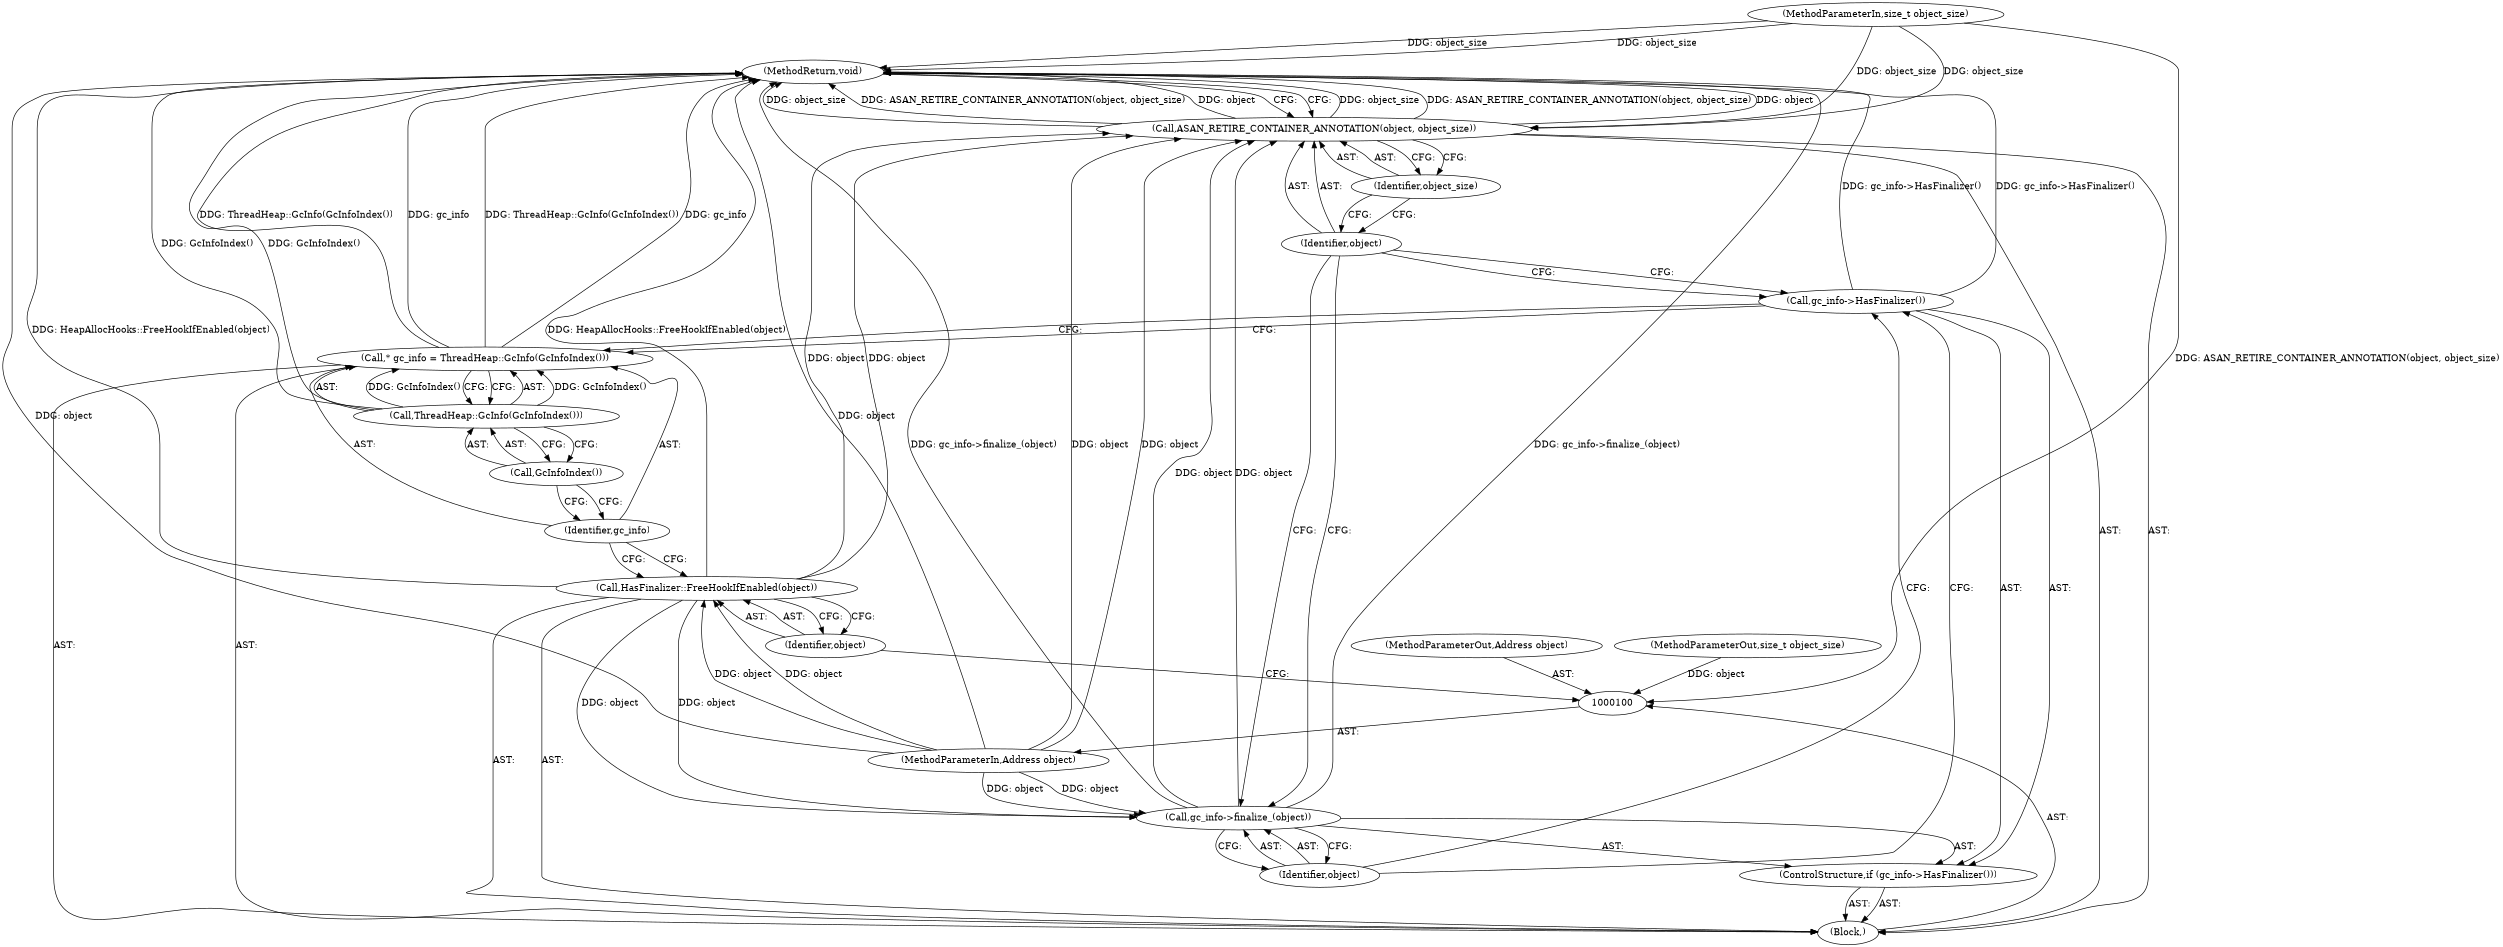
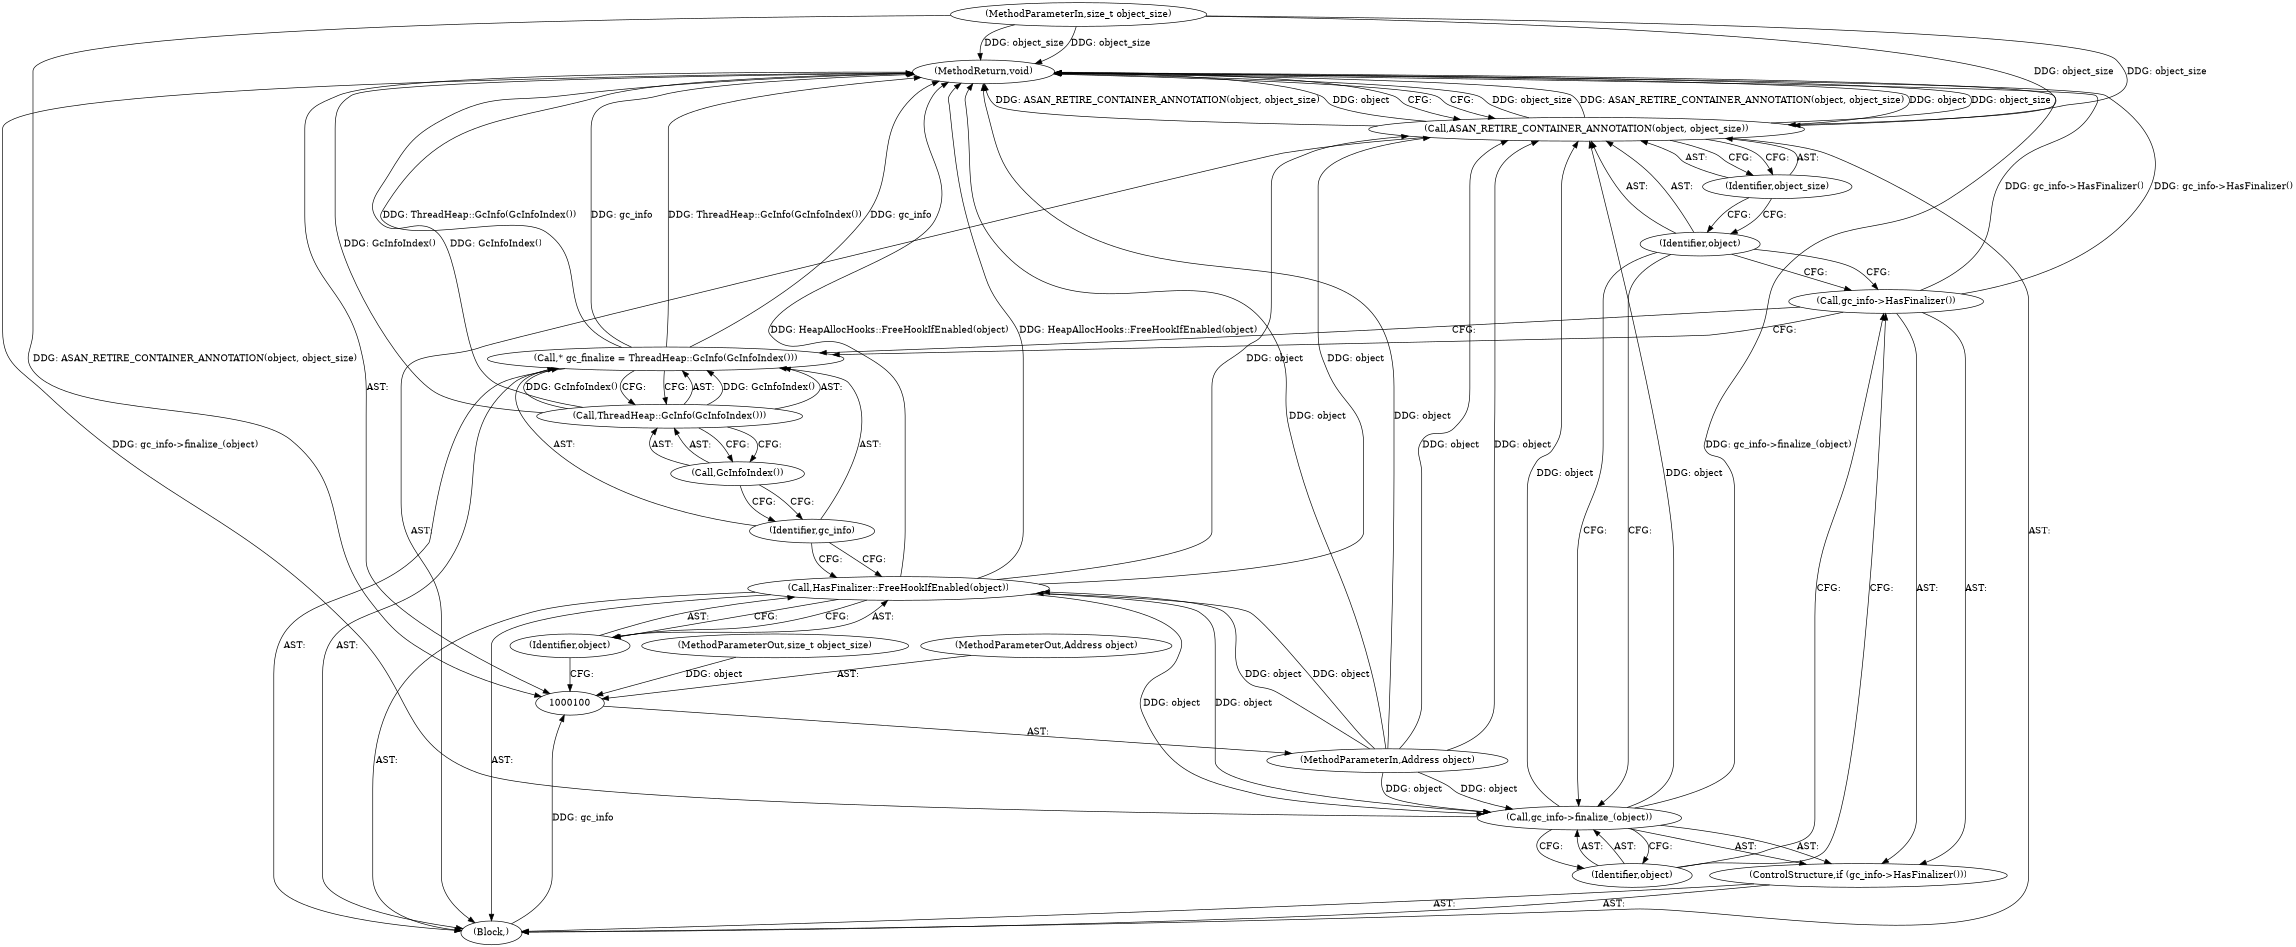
  digraph {
    n1 [label="(MethodReturn,void)"]
    n2 [label="(Call,ASAN_RETIRE_CONTAINER_ANNOTATION(object, object_size))"]
    1000100
    n4 [label="(Block,)"]
    n5 [label="(Identifier,object_size)"]
    n6 [label="(MethodParameterIn,Address object)"]
    n7 [label="(Call,HasFinalizer::FreeHookIfEnabled(object))"]
    n8 [label="(Call,gc_info->finalize_(object))"]
    n9 [label="(Identifier,object)"]
    n10 [label="(ControlStructure,if (gc_info->HasFinalizer()))"]
    n11 [label="(Identifier,object)"]
    n12 [label="(MethodParameterOut,Address object)"]
    n13 [label="(MethodParameterIn,size_t object_size)"]
    n14 [label="(MethodParameterOut,size_t object_size)"]
-   n15 [label="(Call,* gc_info = ThreadHeap::GcInfo(GcInfoIndex()))"]
+   n15 [label="(Call,* gc_finalize = ThreadHeap::GcInfo(GcInfoIndex()))"]
    n16 [label="(Call,ThreadHeap::GcInfo(GcInfoIndex()))"]
    n17 [label="(Call,GcInfoIndex())"]
    n18 [label="(Identifier,gc_info)"]
    n19 [label="(Call,gc_info->HasFinalizer())"]
    n20 [label="(Identifier,object)"]
    n1 -> n2 [label="CFG: "]
    n1 -> n2 [label="CFG: "]
+   n1 -> 1000100 [label="AST: "]
    n2 -> n1 [label="DDG: object_size"]
    n2 -> n1 [label="DDG: ASAN_RETIRE_CONTAINER_ANNOTATION(object, object_size)"]
    n2 -> n1 [label="DDG: object"]
    n2 -> n1 [label="DDG: object_size"]
    n2 -> n1 [label="DDG: ASAN_RETIRE_CONTAINER_ANNOTATION(object, object_size)"]
    n2 -> n1 [label="DDG: object"]
    n2 -> n4 [label="AST: "]
    n2 -> n4 [label="AST: "]
    n2 -> n5 [label="CFG: "]
    n2 -> n5 [label="CFG: "]
    1000100 -> n6 [label="AST: "]
-   n4 -> 1000100 [label="AST: "]
+   n4 -> 1000100 [label="DDG: gc_info"]
    n5 -> n2 [label="AST: "]
    n5 -> n2 [label="AST: "]
    n5 -> n20 [label="CFG: "]
    n5 -> n20 [label="CFG: "]
    n6 -> n1 [label="DDG: object"]
    n6 -> n1 [label="DDG: object"]
    n6 -> n2 [label="DDG: object"]
    n6 -> n2 [label="DDG: object"]
    n6 -> n7 [label="DDG: object"]
    n6 -> n7 [label="DDG: object"]
    n6 -> n8 [label="DDG: object"]
    n6 -> n8 [label="DDG: object"]
    n7 -> n1 [label="DDG: HeapAllocHooks::FreeHookIfEnabled(object)"]
    n7 -> n1 [label="DDG: HeapAllocHooks::FreeHookIfEnabled(object)"]
    n7 -> n2 [label="DDG: object"]
    n7 -> n2 [label="DDG: object"]
    n7 -> n4 [label="AST: "]
    n7 -> n4 [label="AST: "]
    n7 -> n8 [label="DDG: object"]
    n7 -> n8 [label="DDG: object"]
    n7 -> n9 [label="CFG: "]
    n7 -> n9 [label="CFG: "]
    n8 -> n1 [label="DDG: gc_info->finalize_(object)"]
    n8 -> n1 [label="DDG: gc_info->finalize_(object)"]
    n8 -> n2 [label="DDG: object"]
    n8 -> n2 [label="DDG: object"]
    n8 -> n10 [label="AST: "]
    n8 -> n10 [label="AST: "]
    n8 -> n11 [label="CFG: "]
    n8 -> n11 [label="CFG: "]
    n9 -> 1000100 [label="CFG: "]
    n9 -> n7 [label="AST: "]
    n9 -> n7 [label="AST: "]
    n10 -> n4 [label="AST: "]
    n10 -> n4 [label="AST: "]
    n11 -> n8 [label="AST: "]
    n11 -> n8 [label="AST: "]
    n11 -> n19 [label="CFG: "]
    n11 -> n19 [label="CFG: "]
    n12 -> 1000100 [label="AST: "]
    n13 -> n1 [label="DDG: object_size"]
    n13 -> n1 [label="DDG: object_size"]
    n13 -> n2 [label="DDG: object_size"]
    n13 -> n2 [label="DDG: object_size"]
    n13 -> 1000100 [label="DDG: ASAN_RETIRE_CONTAINER_ANNOTATION(object, object_size)"]
    n14 -> 1000100 [label="DDG: object"]
    n15 -> n1 [label="DDG: gc_info"]
    n15 -> n1 [label="DDG: ThreadHeap::GcInfo(GcInfoIndex())"]
    n15 -> n1 [label="DDG: gc_info"]
    n15 -> n1 [label="DDG: ThreadHeap::GcInfo(GcInfoIndex())"]
    n15 -> n4 [label="AST: "]
    n15 -> n4 [label="AST: "]
    n15 -> n16 [label="CFG: "]
    n15 -> n16 [label="CFG: "]
    n16 -> n1 [label="DDG: GcInfoIndex()"]
    n16 -> n1 [label="DDG: GcInfoIndex()"]
    n16 -> n15 [label="AST: "]
    n16 -> n15 [label="DDG: GcInfoIndex()"]
    n16 -> n15 [label="AST: "]
    n16 -> n15 [label="DDG: GcInfoIndex()"]
    n16 -> n17 [label="CFG: "]
    n16 -> n17 [label="CFG: "]
    n17 -> n16 [label="AST: "]
    n17 -> n16 [label="AST: "]
    n17 -> n18 [label="CFG: "]
    n17 -> n18 [label="CFG: "]
    n18 -> n7 [label="CFG: "]
    n18 -> n7 [label="CFG: "]
    n18 -> n15 [label="AST: "]
    n18 -> n15 [label="AST: "]
    n19 -> n1 [label="DDG: gc_info->HasFinalizer()"]
    n19 -> n1 [label="DDG: gc_info->HasFinalizer()"]
    n19 -> n10 [label="AST: "]
    n19 -> n10 [label="AST: "]
    n19 -> n15 [label="CFG: "]
    n19 -> n15 [label="CFG: "]
    n20 -> n2 [label="AST: "]
    n20 -> n2 [label="AST: "]
    n20 -> n8 [label="CFG: "]
    n20 -> n8 [label="CFG: "]
    n20 -> n19 [label="CFG: "]
    n20 -> n19 [label="CFG: "]
  }
